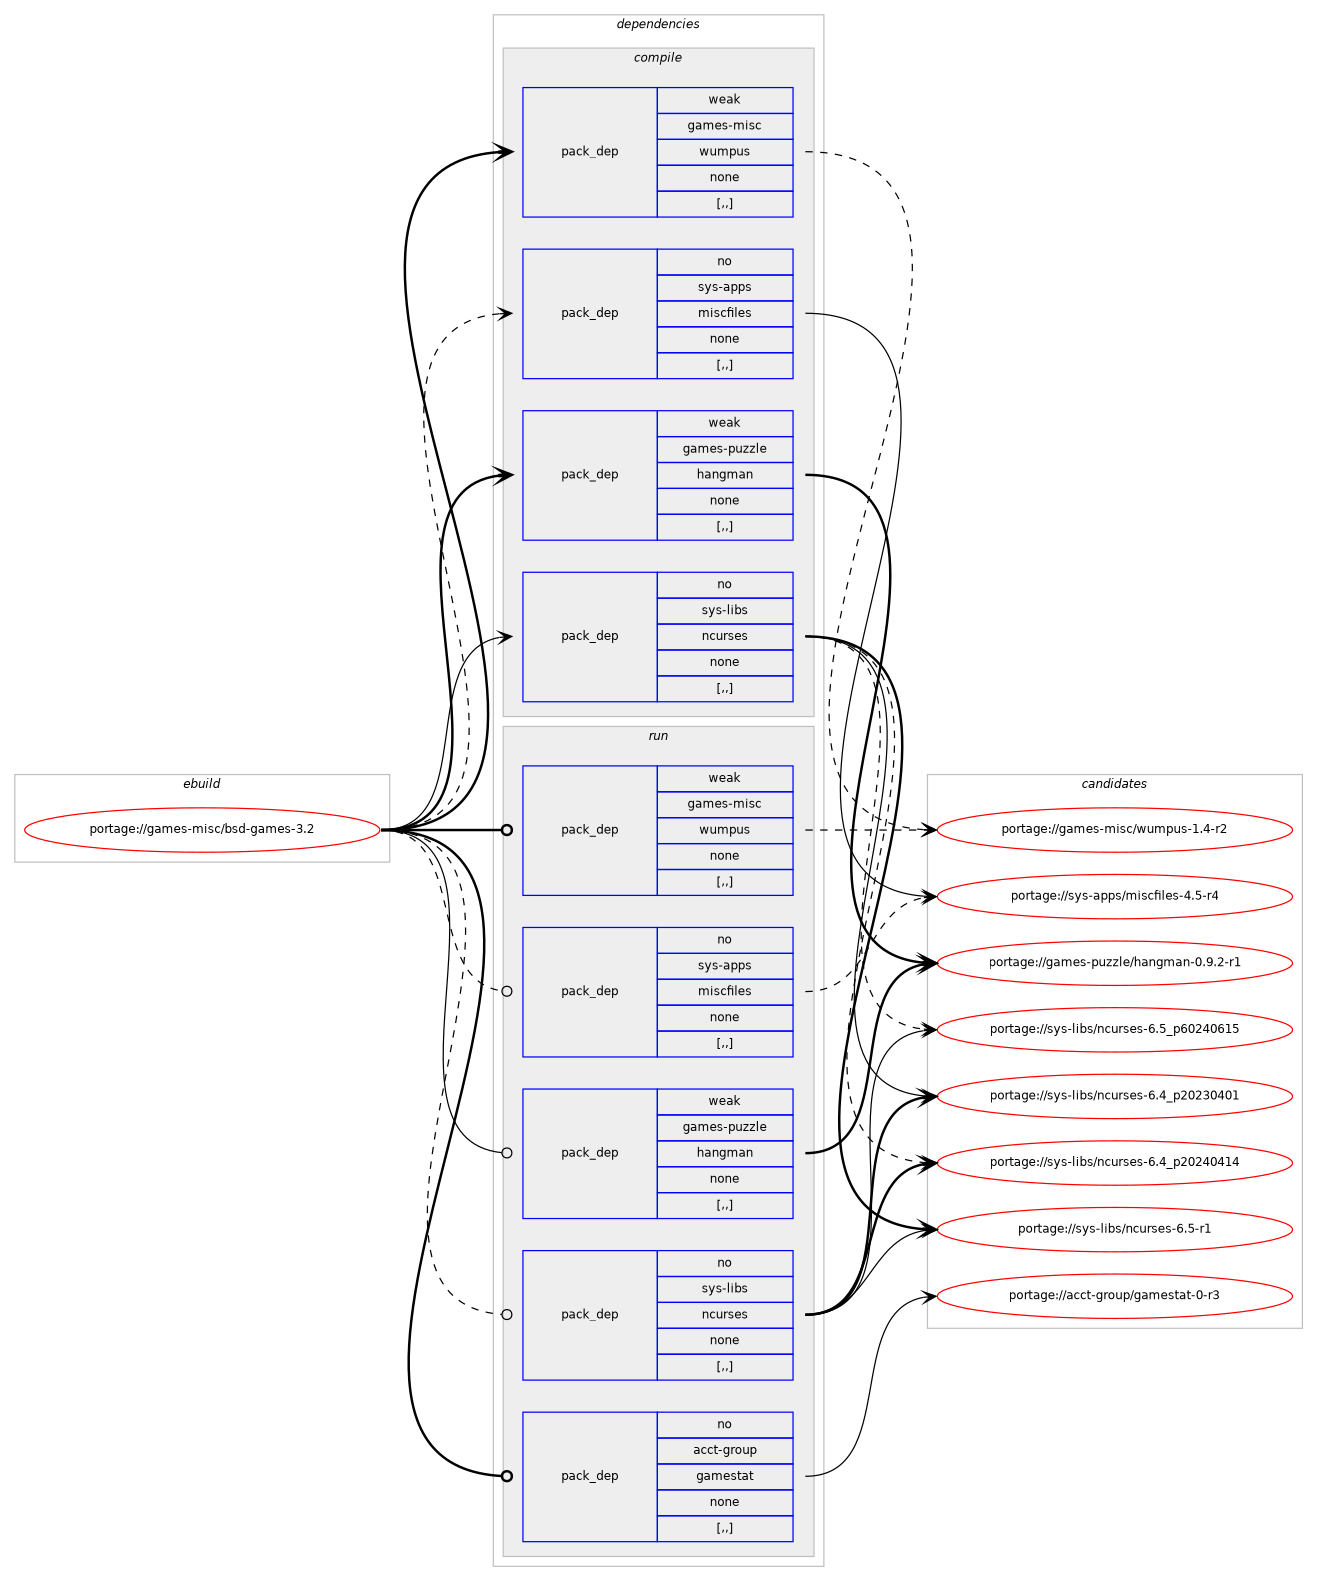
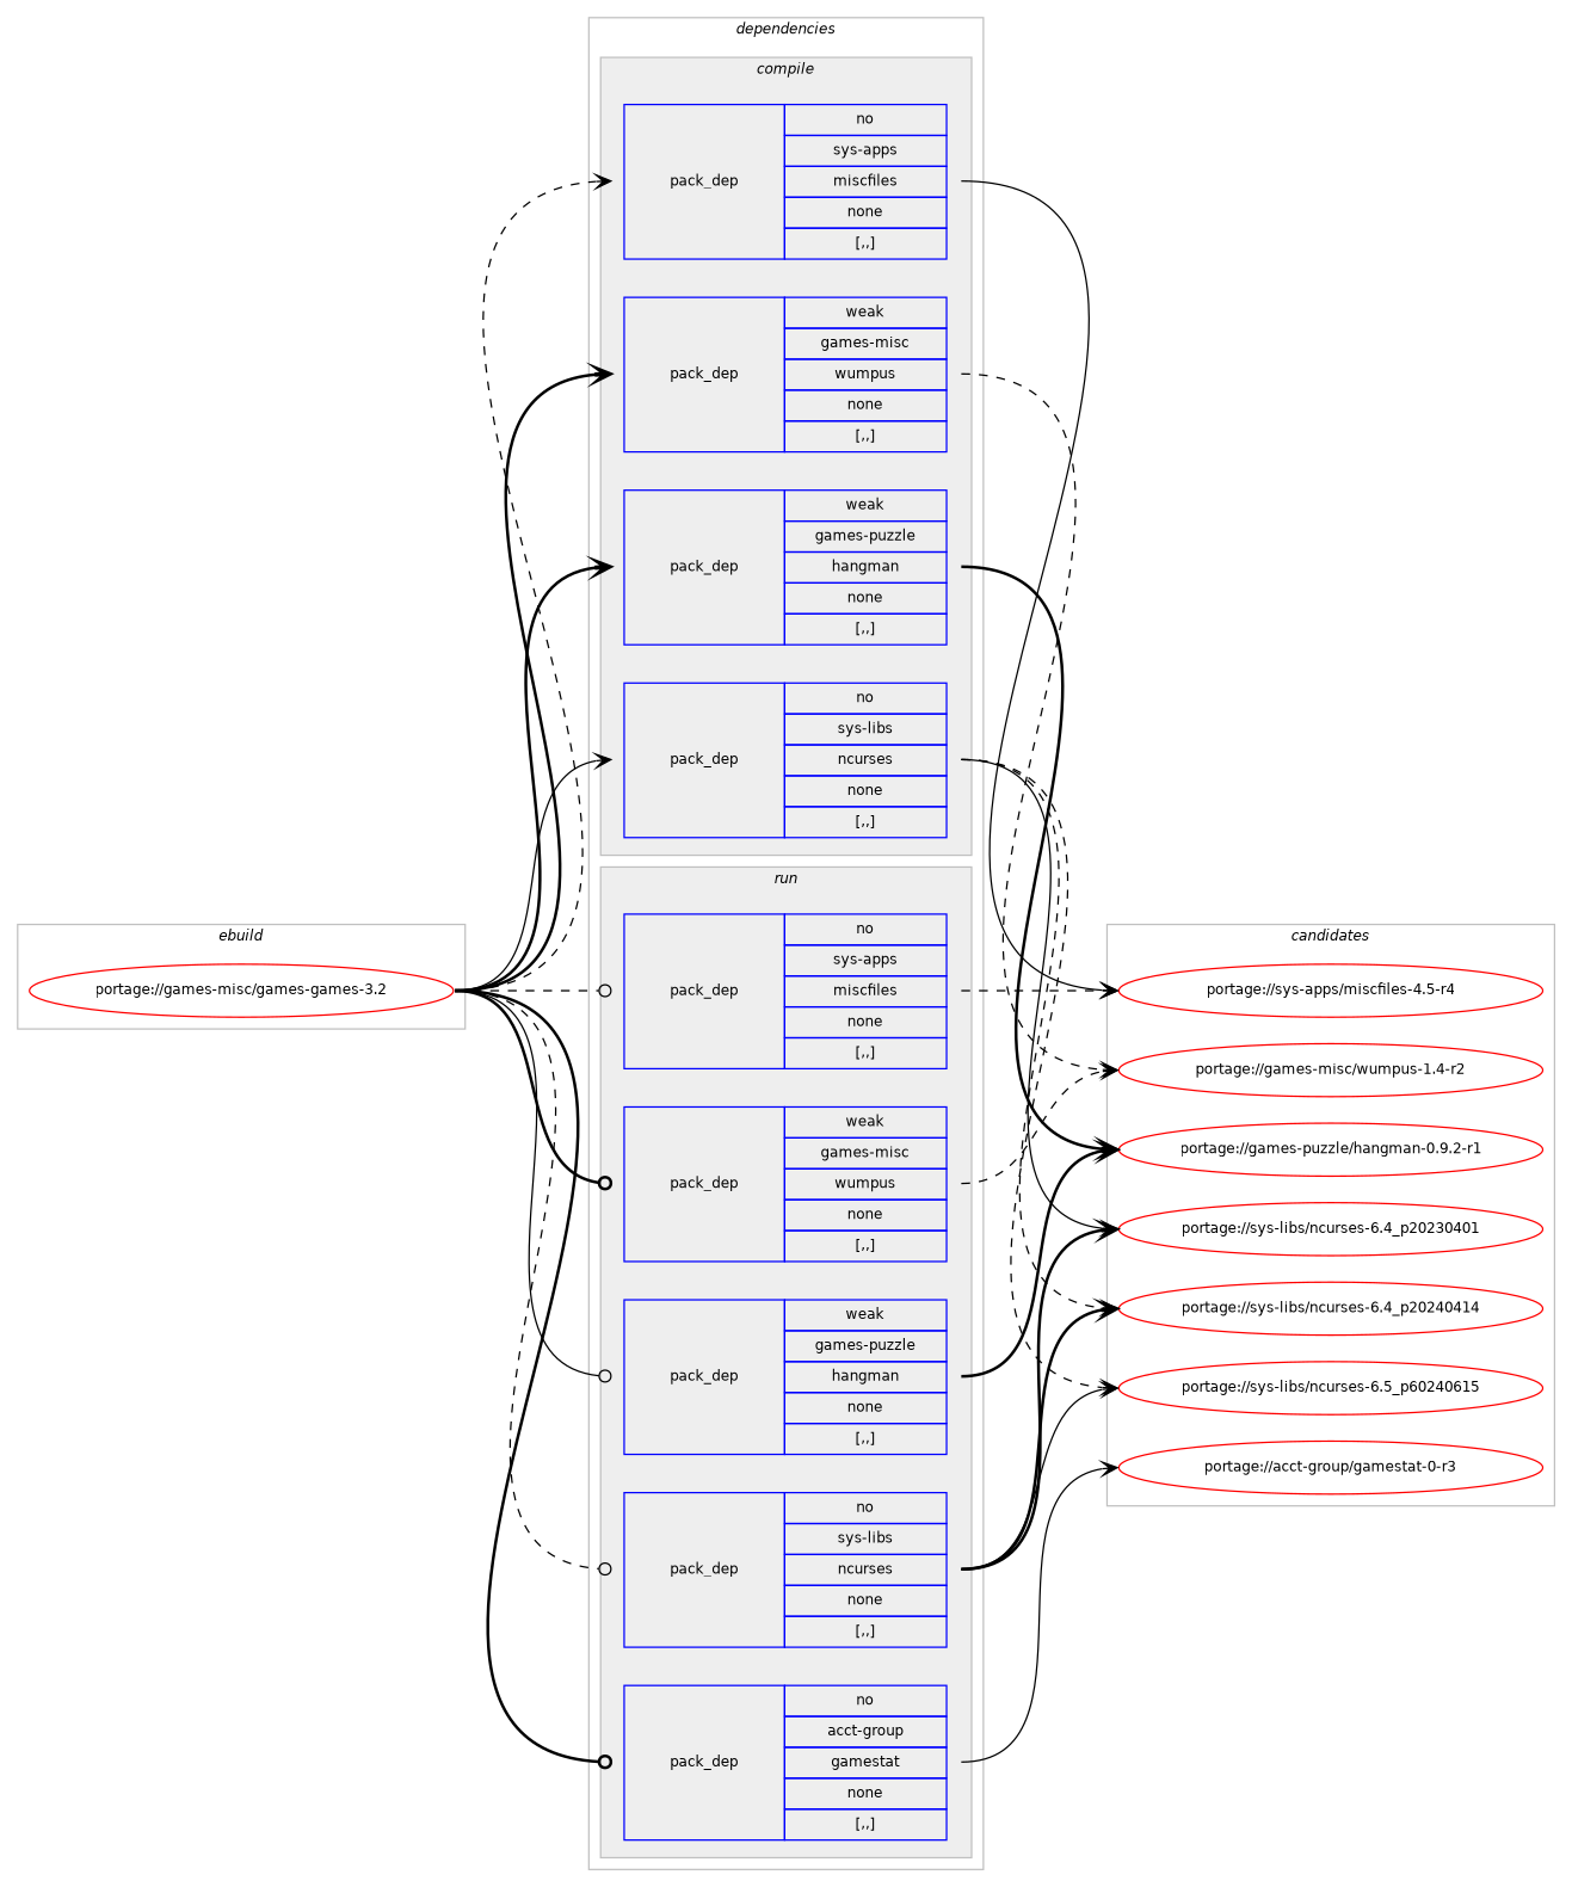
  digraph {
    compound=true
    concentrate=true
    fontname=Helvetica
    fontsize=10
    newrank=true
    rankdir=LR
    ranksep=1.5
    node [color=red fontname=Helvetica fontsize=10]
    edge [arrowhead=vee headport=w style=bold tailport=e weight=100]
-   n1 [label="portage://games-misc/bsd-games-3.2" width=4]
+   n1 [label="portage://games-misc/games-games-3.2" width=4]
    n2 [color=blue label=<<TABLE BORDER="0" CELLBORDER="1" CELLSPACING="0" CELLPADDING="4" WIDTH="220"><TR><TD ROWSPAN="6" CELLPADDING="30">pack_dep</TD></TR><TR><TD WIDTH="110">no</TD></TR><TR><TD>sys-apps</TD></TR><TR><TD>miscfiles</TD></TR><TR><TD>none</TD></TR><TR><TD>[,,]</TD></TR></TABLE>> shape=none]
    n3 [color=blue label=<<TABLE BORDER="0" CELLBORDER="1" CELLSPACING="0" CELLPADDING="4" WIDTH="220"><TR><TD ROWSPAN="6" CELLPADDING="30">pack_dep</TD></TR><TR><TD WIDTH="110">no</TD></TR><TR><TD>sys-libs</TD></TR><TR><TD>ncurses</TD></TR><TR><TD>none</TD></TR><TR><TD>[,,]</TD></TR></TABLE>> shape=none]
    n4 [color=blue label=<<TABLE BORDER="0" CELLBORDER="1" CELLSPACING="0" CELLPADDING="4" WIDTH="220"><TR><TD ROWSPAN="6" CELLPADDING="30">pack_dep</TD></TR><TR><TD WIDTH="110">weak</TD></TR><TR><TD>games-misc</TD></TR><TR><TD>wumpus</TD></TR><TR><TD>none</TD></TR><TR><TD>[,,]</TD></TR></TABLE>> shape=none]
    n5 [color=blue label=<<TABLE BORDER="0" CELLBORDER="1" CELLSPACING="0" CELLPADDING="4" WIDTH="220"><TR><TD ROWSPAN="6" CELLPADDING="30">pack_dep</TD></TR><TR><TD WIDTH="110">weak</TD></TR><TR><TD>games-puzzle</TD></TR><TR><TD>hangman</TD></TR><TR><TD>none</TD></TR><TR><TD>[,,]</TD></TR></TABLE>> shape=none]
    n6 [color=blue label=<<TABLE BORDER="0" CELLBORDER="1" CELLSPACING="0" CELLPADDING="4" WIDTH="220"><TR><TD ROWSPAN="6" CELLPADDING="30">pack_dep</TD></TR><TR><TD WIDTH="110">no</TD></TR><TR><TD>acct-group</TD></TR><TR><TD>gamestat</TD></TR><TR><TD>none</TD></TR><TR><TD>[,,]</TD></TR></TABLE>> shape=none]
    n7 [color=blue label=<<TABLE BORDER="0" CELLBORDER="1" CELLSPACING="0" CELLPADDING="4" WIDTH="220"><TR><TD ROWSPAN="6" CELLPADDING="30">pack_dep</TD></TR><TR><TD WIDTH="110">no</TD></TR><TR><TD>sys-apps</TD></TR><TR><TD>miscfiles</TD></TR><TR><TD>none</TD></TR><TR><TD>[,,]</TD></TR></TABLE>> shape=none]
    n8 [color=blue label=<<TABLE BORDER="0" CELLBORDER="1" CELLSPACING="0" CELLPADDING="4" WIDTH="220"><TR><TD ROWSPAN="6" CELLPADDING="30">pack_dep</TD></TR><TR><TD WIDTH="110">no</TD></TR><TR><TD>sys-libs</TD></TR><TR><TD>ncurses</TD></TR><TR><TD>none</TD></TR><TR><TD>[,,]</TD></TR></TABLE>> shape=none]
    n9 [color=blue label=<<TABLE BORDER="0" CELLBORDER="1" CELLSPACING="0" CELLPADDING="4" WIDTH="220"><TR><TD ROWSPAN="6" CELLPADDING="30">pack_dep</TD></TR><TR><TD WIDTH="110">weak</TD></TR><TR><TD>games-misc</TD></TR><TR><TD>wumpus</TD></TR><TR><TD>none</TD></TR><TR><TD>[,,]</TD></TR></TABLE>> shape=none]
    n10 [color=blue label=<<TABLE BORDER="0" CELLBORDER="1" CELLSPACING="0" CELLPADDING="4" WIDTH="220"><TR><TD ROWSPAN="6" CELLPADDING="30">pack_dep</TD></TR><TR><TD WIDTH="110">weak</TD></TR><TR><TD>games-puzzle</TD></TR><TR><TD>hangman</TD></TR><TR><TD>none</TD></TR><TR><TD>[,,]</TD></TR></TABLE>> shape=none]
    n11 [label="portage://sys-apps/miscfiles-4.5-r4" width=4]
    n12 [label="portage://sys-libs/ncurses-6.4_p20230401" width=4]
    n13 [label="portage://sys-libs/ncurses-6.4_p20240414" width=4]
-   n14 [label="portage://sys-libs/ncurses-6.5-r1" width=4]
    n15 [label="portage://sys-libs/ncurses-6.5_p60240615" width=4]
    n16 [label="portage://games-misc/wumpus-1.4-r2" width=4]
    n17 [label="portage://games-puzzle/hangman-0.9.2-r1" width=4]
    n18 [label="portage://acct-group/gamestat-0-r3" width=4]
    subgraph cluster_1 {
      color=gray
      label=<<i>ebuild</i>>
      rank=same
      n1
    }
    subgraph cluster_2 {
      color=gray
      label=<<i>dependencies</i>>
      subgraph cluster_3 {
        color=gray
        fillcolor="#eeeeee"
        label=<<i>compile</i>>
        style=filled
        subgraph sub_4 {
          color=gray
          fillcolor="#eeeeee"
          label=<<i>compile</i>>
          style=filled
          n2
        }
        subgraph sub_5 {
          color=gray
          fillcolor="#eeeeee"
          label=<<i>compile</i>>
          style=filled
          n3
        }
        subgraph sub_6 {
          color=gray
          fillcolor="#eeeeee"
          label=<<i>compile</i>>
          style=filled
          n4
        }
        subgraph sub_7 {
          color=gray
          fillcolor="#eeeeee"
          label=<<i>compile</i>>
          style=filled
          n5
        }
      }
      subgraph cluster_8 {
        color=gray
        fillcolor="#eeeeee"
        label=<<i>compile and run</i>>
        style=filled
      }
      subgraph cluster_9 {
        color=gray
        fillcolor="#eeeeee"
        label=<<i>run</i>>
        style=filled
        subgraph sub_10 {
          color=gray
          fillcolor="#eeeeee"
          label=<<i>run</i>>
          style=filled
          n6
        }
        subgraph sub_11 {
          color=gray
          fillcolor="#eeeeee"
          label=<<i>run</i>>
          style=filled
          n7
        }
        subgraph sub_12 {
          color=gray
          fillcolor="#eeeeee"
          label=<<i>run</i>>
          style=filled
          n8
        }
        subgraph sub_13 {
          color=gray
          fillcolor="#eeeeee"
          label=<<i>run</i>>
          style=filled
          n9
        }
        subgraph sub_14 {
          color=gray
          fillcolor="#eeeeee"
          label=<<i>run</i>>
          style=filled
          n10
        }
      }
    }
    subgraph cluster_15 {
      color=gray
      label=<<i>candidates</i>>
      rank=same
      subgraph sub_16 {
        color=black
        label=<<i>candidates</i>>
        nodesep=1
        rank=same
        n11
      }
      subgraph sub_17 {
        color=black
        label=<<i>candidates</i>>
        nodesep=1
        rank=same
        n12
        n13
-       n14
        n15
      }
      subgraph sub_18 {
        color=black
        label=<<i>candidates</i>>
        nodesep=1
        rank=same
        n16
      }
      subgraph sub_19 {
        color=black
        label=<<i>candidates</i>>
        nodesep=1
        rank=same
        n17
      }
      subgraph sub_20 {
        color=black
        label=<<i>candidates</i>>
        nodesep=1
        rank=same
        n18
      }
      subgraph sub_21 {
        color=black
        label=<<i>candidates</i>>
        nodesep=1
        rank=same
        n11
      }
      subgraph sub_22 {
        color=black
        label=<<i>candidates</i>>
        nodesep=1
        rank=same
        n12
        n13
-       n14
        n15
      }
      subgraph sub_23 {
        color=black
        label=<<i>candidates</i>>
        nodesep=1
        rank=same
        n16
      }
      subgraph sub_24 {
        color=black
        label=<<i>candidates</i>>
        nodesep=1
        rank=same
        n17
      }
    }
    n1 -> n2 [style=dashed weight=20]
    n1 -> n3 [style=solid weight=20]
    n1 -> n4 [weight=20]
    n1 -> n5 [weight=20]
    n1 -> n6 [arrowhead=odot weight=20]
    n1 -> n7 [arrowhead=odot style=dashed weight=20]
    n1 -> n8 [arrowhead=odot style=dashed weight=20]
    n1 -> n9 [arrowhead=odot weight=20]
    n1 -> n10 [arrowhead=odot style=solid weight=20]
    n2 -> n11 [style=solid]
    n3 -> n12 [style=solid]
    n3 -> n13 [style=dashed]
-   n3 -> n14
    n3 -> n15 [style=dashed]
    n4 -> n16 [style=dashed]
    n5 -> n17
    n6 -> n18 [style=solid]
    n7 -> n11 [style=dashed]
    n8 -> n12
    n8 -> n13
-   n8 -> n14 [style=solid]
    n8 -> n15 [style=solid]
    n9 -> n16 [style=dashed]
    n10 -> n17
  }
